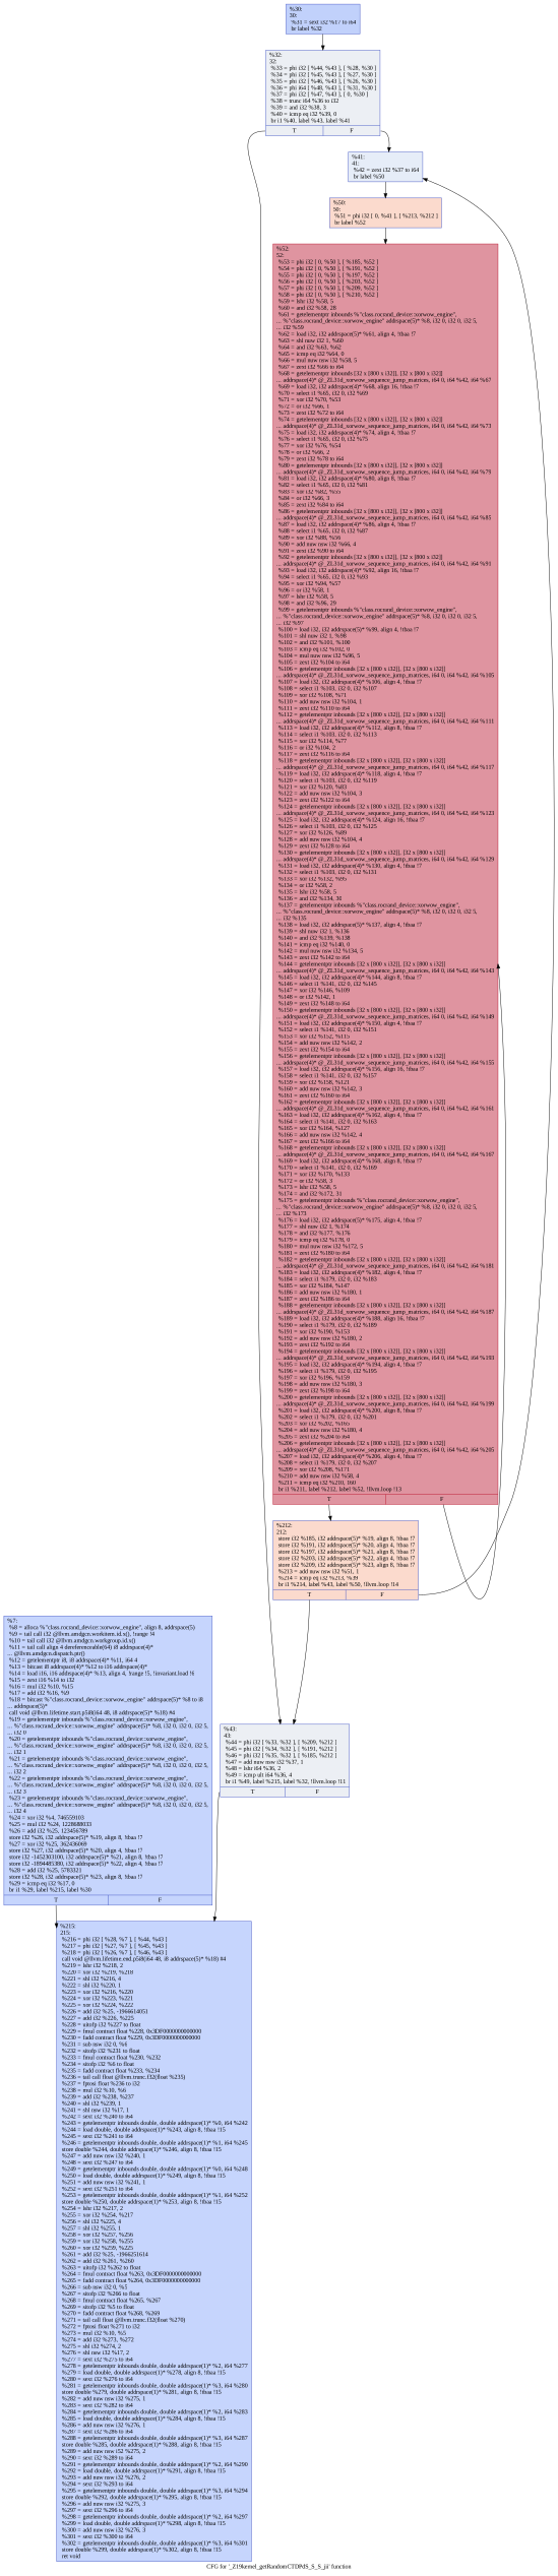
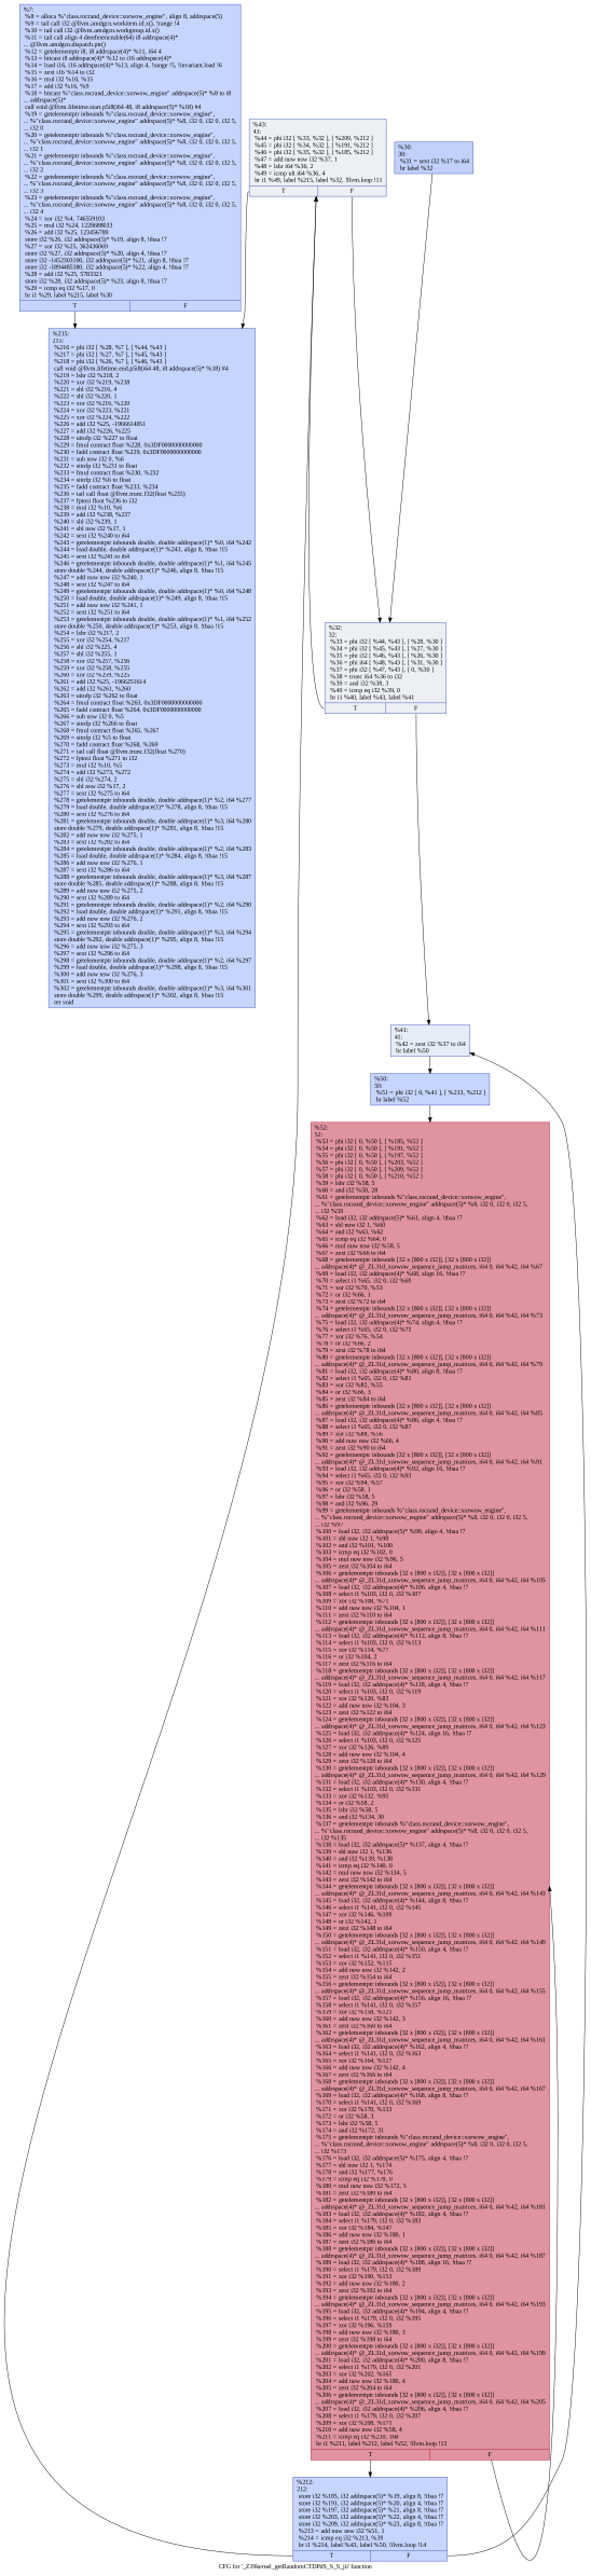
  digraph {
    fontname="Liberation Serif"
    label="CFG for '_Z19kernel_getRandomCTDPdS_S_S_jii' function"
    node [color="#3d50c3ff" fillcolor="#7ea1fa70" fontname="Liberation Serif" shape=record style=filled]
    edge [fontname="Liberation Serif" tailport=s0]
    n1 [label="{%7:\l  %8 = alloca %\"class.rocrand_device::xorwow_engine\", align 8, addrspace(5)\l  %9 = tail call i32 @llvm.amdgcn.workitem.id.x(), !range !4\l  %10 = tail call i32 @llvm.amdgcn.workgroup.id.x()\l  %11 = tail call align 4 dereferenceable(64) i8 addrspace(4)*\l... @llvm.amdgcn.dispatch.ptr()\l  %12 = getelementptr i8, i8 addrspace(4)* %11, i64 4\l  %13 = bitcast i8 addrspace(4)* %12 to i16 addrspace(4)*\l  %14 = load i16, i16 addrspace(4)* %13, align 4, !range !5, !invariant.load !6\l  %15 = zext i16 %14 to i32\l  %16 = mul i32 %10, %15\l  %17 = add i32 %16, %9\l  %18 = bitcast %\"class.rocrand_device::xorwow_engine\" addrspace(5)* %8 to i8\l... addrspace(5)*\l  call void @llvm.lifetime.start.p5i8(i64 48, i8 addrspace(5)* %18) #4\l  %19 = getelementptr inbounds %\"class.rocrand_device::xorwow_engine\",\l... %\"class.rocrand_device::xorwow_engine\" addrspace(5)* %8, i32 0, i32 0, i32 5,\l... i32 0\l  %20 = getelementptr inbounds %\"class.rocrand_device::xorwow_engine\",\l... %\"class.rocrand_device::xorwow_engine\" addrspace(5)* %8, i32 0, i32 0, i32 5,\l... i32 1\l  %21 = getelementptr inbounds %\"class.rocrand_device::xorwow_engine\",\l... %\"class.rocrand_device::xorwow_engine\" addrspace(5)* %8, i32 0, i32 0, i32 5,\l... i32 2\l  %22 = getelementptr inbounds %\"class.rocrand_device::xorwow_engine\",\l... %\"class.rocrand_device::xorwow_engine\" addrspace(5)* %8, i32 0, i32 0, i32 5,\l... i32 3\l  %23 = getelementptr inbounds %\"class.rocrand_device::xorwow_engine\",\l... %\"class.rocrand_device::xorwow_engine\" addrspace(5)* %8, i32 0, i32 0, i32 5,\l... i32 4\l  %24 = xor i32 %4, 746559103\l  %25 = mul i32 %24, 1228688033\l  %26 = add i32 %25, 123456789\l  store i32 %26, i32 addrspace(5)* %19, align 8, !tbaa !7\l  %27 = xor i32 %25, 362436069\l  store i32 %27, i32 addrspace(5)* %20, align 4, !tbaa !7\l  store i32 -1452303100, i32 addrspace(5)* %21, align 8, !tbaa !7\l  store i32 -1894485380, i32 addrspace(5)* %22, align 4, !tbaa !7\l  %28 = add i32 %25, 5783321\l  store i32 %28, i32 addrspace(5)* %23, align 8, !tbaa !7\l  %29 = icmp eq i32 %17, 0\l  br i1 %29, label %215, label %30\l|{<s0>T|<s1>F}}"]
    n2 [label="{%215:\l215:                                              \l  %216 = phi i32 [ %28, %7 ], [ %44, %43 ]\l  %217 = phi i32 [ %27, %7 ], [ %45, %43 ]\l  %218 = phi i32 [ %26, %7 ], [ %46, %43 ]\l  call void @llvm.lifetime.end.p5i8(i64 48, i8 addrspace(5)* %18) #4\l  %219 = lshr i32 %218, 2\l  %220 = xor i32 %219, %218\l  %221 = shl i32 %216, 4\l  %222 = shl i32 %220, 1\l  %223 = xor i32 %216, %220\l  %224 = xor i32 %223, %221\l  %225 = xor i32 %224, %222\l  %226 = add i32 %25, -1966614051\l  %227 = add i32 %226, %225\l  %228 = uitofp i32 %227 to float\l  %229 = fmul contract float %228, 0x3DF0000000000000\l  %230 = fadd contract float %229, 0x3DF0000000000000\l  %231 = sub nsw i32 0, %6\l  %232 = sitofp i32 %231 to float\l  %233 = fmul contract float %230, %232\l  %234 = sitofp i32 %6 to float\l  %235 = fadd contract float %233, %234\l  %236 = tail call float @llvm.trunc.f32(float %235)\l  %237 = fptosi float %236 to i32\l  %238 = mul i32 %10, %6\l  %239 = add i32 %238, %237\l  %240 = shl i32 %239, 1\l  %241 = shl nsw i32 %17, 1\l  %242 = sext i32 %240 to i64\l  %243 = getelementptr inbounds double, double addrspace(1)* %0, i64 %242\l  %244 = load double, double addrspace(1)* %243, align 8, !tbaa !15\l  %245 = sext i32 %241 to i64\l  %246 = getelementptr inbounds double, double addrspace(1)* %1, i64 %245\l  store double %244, double addrspace(1)* %246, align 8, !tbaa !15\l  %247 = add nuw nsw i32 %240, 1\l  %248 = sext i32 %247 to i64\l  %249 = getelementptr inbounds double, double addrspace(1)* %0, i64 %248\l  %250 = load double, double addrspace(1)* %249, align 8, !tbaa !15\l  %251 = add nuw nsw i32 %241, 1\l  %252 = sext i32 %251 to i64\l  %253 = getelementptr inbounds double, double addrspace(1)* %1, i64 %252\l  store double %250, double addrspace(1)* %253, align 8, !tbaa !15\l  %254 = lshr i32 %217, 2\l  %255 = xor i32 %254, %217\l  %256 = shl i32 %225, 4\l  %257 = shl i32 %255, 1\l  %258 = xor i32 %257, %256\l  %259 = xor i32 %258, %255\l  %260 = xor i32 %259, %225\l  %261 = add i32 %25, -1966251614\l  %262 = add i32 %261, %260\l  %263 = uitofp i32 %262 to float\l  %264 = fmul contract float %263, 0x3DF0000000000000\l  %265 = fadd contract float %264, 0x3DF0000000000000\l  %266 = sub nsw i32 0, %5\l  %267 = sitofp i32 %266 to float\l  %268 = fmul contract float %265, %267\l  %269 = sitofp i32 %5 to float\l  %270 = fadd contract float %268, %269\l  %271 = tail call float @llvm.trunc.f32(float %270)\l  %272 = fptosi float %271 to i32\l  %273 = mul i32 %10, %5\l  %274 = add i32 %273, %272\l  %275 = shl i32 %274, 2\l  %276 = shl nsw i32 %17, 2\l  %277 = sext i32 %275 to i64\l  %278 = getelementptr inbounds double, double addrspace(1)* %2, i64 %277\l  %279 = load double, double addrspace(1)* %278, align 8, !tbaa !15\l  %280 = sext i32 %276 to i64\l  %281 = getelementptr inbounds double, double addrspace(1)* %3, i64 %280\l  store double %279, double addrspace(1)* %281, align 8, !tbaa !15\l  %282 = add nuw nsw i32 %275, 1\l  %283 = sext i32 %282 to i64\l  %284 = getelementptr inbounds double, double addrspace(1)* %2, i64 %283\l  %285 = load double, double addrspace(1)* %284, align 8, !tbaa !15\l  %286 = add nuw nsw i32 %276, 1\l  %287 = sext i32 %286 to i64\l  %288 = getelementptr inbounds double, double addrspace(1)* %3, i64 %287\l  store double %285, double addrspace(1)* %288, align 8, !tbaa !15\l  %289 = add nuw nsw i52 %275, 2\l  %290 = sext i32 %289 to i64\l  %291 = getelementptr inbounds double, double addrspace(1)* %2, i64 %290\l  %292 = load double, double addrspace(1)* %291, align 8, !tbaa !15\l  %293 = add nuw nsw i32 %276, 2\l  %294 = sext i32 %293 to i64\l  %295 = getelementptr inbounds double, double addrspace(1)* %3, i64 %294\l  store double %292, double addrspace(1)* %295, align 8, !tbaa !15\l  %296 = add nuw nsw i32 %275, 3\l  %297 = sext i32 %296 to i64\l  %298 = getelementptr inbounds double, double addrspace(1)* %2, i64 %297\l  %299 = load double, double addrspace(1)* %298, align 8, !tbaa !15\l  %300 = add nuw nsw i32 %276, 3\l  %301 = sext i32 %300 to i64\l  %302 = getelementptr inbounds double, double addrspace(1)* %3, i64 %301\l  store double %299, double addrspace(1)* %302, align 8, !tbaa !15\l  ret void\l}"]
    n3 [fillcolor="#7396f570" label="{%30:\l30:                                               \l  %31 = sext i32 %17 to i64\l  br label %32\l}"]
    n4 [fillcolor="#d4dbe670" label="{%32:\l32:                                               \l  %33 = phi i32 [ %44, %43 ], [ %28, %30 ]\l  %34 = phi i32 [ %45, %43 ], [ %27, %30 ]\l  %35 = phi i32 [ %46, %43 ], [ %26, %30 ]\l  %36 = phi i64 [ %48, %43 ], [ %31, %30 ]\l  %37 = phi i32 [ %47, %43 ], [ 0, %30 ]\l  %38 = trunc i64 %36 to i32\l  %39 = and i32 %38, 3\l  %40 = icmp eq i32 %39, 0\l  br i1 %40, label %43, label %41\l|{<s0>T|<s1>F}}"]
    n5 [fillcolor="#d4dbe670" label="{%43:\l43:                                               \l  %44 = phi i32 [ %33, %32 ], [ %209, %212 ]\l  %45 = phi i32 [ %34, %32 ], [ %191, %212 ]\l  %46 = phi i32 [ %35, %32 ], [ %185, %212 ]\l  %47 = add nuw nsw i32 %37, 1\l  %48 = lshr i64 %36, 2\l  %49 = icmp ult i64 %36, 4\l  br i1 %49, label %215, label %32, !llvm.loop !11\l|{<s0>T|<s1>F}}"]
    n6 [fillcolor="#c7d7f070" label="{%41:\l41:                                               \l  %42 = zext i32 %37 to i64\l  br label %50\l}"]
-   n7 [fillcolor="#f7ac8e70" label="{%50:\l50:                                               \l  %51 = phi i32 [ 0, %41 ], [ %213, %212 ]\l  br label %52\l}"]
+   n7 [label="{%50:\l50:                                               \l  %51 = phi i32 [ 0, %41 ], [ %213, %212 ]\l  br label %52\l}"]
    n8 [color="#b70d28ff" fillcolor="#b70d2870" label="{%52:\l52:                                               \l  %53 = phi i32 [ 0, %50 ], [ %185, %52 ]\l  %54 = phi i32 [ 0, %50 ], [ %191, %52 ]\l  %55 = phi i32 [ 0, %50 ], [ %197, %52 ]\l  %56 = phi i32 [ 0, %50 ], [ %203, %52 ]\l  %57 = phi i32 [ 0, %50 ], [ %209, %52 ]\l  %58 = phi i32 [ 0, %50 ], [ %210, %52 ]\l  %59 = lshr i32 %58, 5\l  %60 = and i32 %58, 28\l  %61 = getelementptr inbounds %\"class.rocrand_device::xorwow_engine\",\l... %\"class.rocrand_device::xorwow_engine\" addrspace(5)* %8, i32 0, i32 0, i32 5,\l... i32 %59\l  %62 = load i32, i32 addrspace(5)* %61, align 4, !tbaa !7\l  %63 = shl nuw i32 1, %60\l  %64 = and i32 %63, %62\l  %65 = icmp eq i32 %64, 0\l  %66 = mul nuw nsw i32 %58, 5\l  %67 = zext i32 %66 to i64\l  %68 = getelementptr inbounds [32 x [800 x i32]], [32 x [800 x i32]]\l... addrspace(4)* @_ZL31d_xorwow_sequence_jump_matrices, i64 0, i64 %42, i64 %67\l  %69 = load i32, i32 addrspace(4)* %68, align 16, !tbaa !7\l  %70 = select i1 %65, i32 0, i32 %69\l  %71 = xor i32 %70, %53\l  %72 = or i32 %66, 1\l  %73 = zext i32 %72 to i64\l  %74 = getelementptr inbounds [32 x [800 x i32]], [32 x [800 x i32]]\l... addrspace(4)* @_ZL31d_xorwow_sequence_jump_matrices, i64 0, i64 %42, i64 %73\l  %75 = load i32, i32 addrspace(4)* %74, align 4, !tbaa !7\l  %76 = select i1 %65, i32 0, i32 %75\l  %77 = xor i32 %76, %54\l  %78 = or i32 %66, 2\l  %79 = zext i32 %78 to i64\l  %80 = getelementptr inbounds [32 x [800 x i32]], [32 x [800 x i32]]\l... addrspace(4)* @_ZL31d_xorwow_sequence_jump_matrices, i64 0, i64 %42, i64 %79\l  %81 = load i32, i32 addrspace(4)* %80, align 8, !tbaa !7\l  %82 = select i1 %65, i32 0, i32 %81\l  %83 = xor i32 %82, %55\l  %84 = or i32 %66, 3\l  %85 = zext i32 %84 to i64\l  %86 = getelementptr inbounds [32 x [800 x i32]], [32 x [800 x i32]]\l... addrspace(4)* @_ZL31d_xorwow_sequence_jump_matrices, i64 0, i64 %42, i64 %85\l  %87 = load i32, i32 addrspace(4)* %86, align 4, !tbaa !7\l  %88 = select i1 %65, i32 0, i32 %87\l  %89 = xor i32 %88, %56\l  %90 = add nuw nsw i32 %66, 4\l  %91 = zext i32 %90 to i64\l  %92 = getelementptr inbounds [32 x [800 x i32]], [32 x [800 x i32]]\l... addrspace(4)* @_ZL31d_xorwow_sequence_jump_matrices, i64 0, i64 %42, i64 %91\l  %93 = load i32, i32 addrspace(4)* %92, align 16, !tbaa !7\l  %94 = select i1 %65, i32 0, i32 %93\l  %95 = xor i32 %94, %57\l  %96 = or i32 %58, 1\l  %97 = lshr i32 %58, 5\l  %98 = and i32 %96, 29\l  %99 = getelementptr inbounds %\"class.rocrand_device::xorwow_engine\",\l... %\"class.rocrand_device::xorwow_engine\" addrspace(5)* %8, i32 0, i32 0, i32 5,\l... i32 %97\l  %100 = load i32, i32 addrspace(5)* %99, align 4, !tbaa !7\l  %101 = shl nuw i32 1, %98\l  %102 = and i32 %101, %100\l  %103 = icmp eq i32 %102, 0\l  %104 = mul nuw nsw i32 %96, 5\l  %105 = zext i32 %104 to i64\l  %106 = getelementptr inbounds [32 x [800 x i32]], [32 x [800 x i32]]\l... addrspace(4)* @_ZL31d_xorwow_sequence_jump_matrices, i64 0, i64 %42, i64 %105\l  %107 = load i32, i32 addrspace(4)* %106, align 4, !tbaa !7\l  %108 = select i1 %103, i32 0, i32 %107\l  %109 = xor i32 %108, %71\l  %110 = add nuw nsw i32 %104, 1\l  %111 = zext i32 %110 to i64\l  %112 = getelementptr inbounds [32 x [800 x i32]], [32 x [800 x i32]]\l... addrspace(4)* @_ZL31d_xorwow_sequence_jump_matrices, i64 0, i64 %42, i64 %111\l  %113 = load i32, i32 addrspace(4)* %112, align 8, !tbaa !7\l  %114 = select i1 %103, i32 0, i32 %113\l  %115 = xor i32 %114, %77\l  %116 = or i32 %104, 2\l  %117 = zext i32 %116 to i64\l  %118 = getelementptr inbounds [32 x [800 x i32]], [32 x [800 x i32]]\l... addrspace(4)* @_ZL31d_xorwow_sequence_jump_matrices, i64 0, i64 %42, i64 %117\l  %119 = load i32, i32 addrspace(4)* %118, align 4, !tbaa !7\l  %120 = select i1 %103, i32 0, i32 %119\l  %121 = xor i32 %120, %83\l  %122 = add nuw nsw i32 %104, 3\l  %123 = zext i32 %122 to i64\l  %124 = getelementptr inbounds [32 x [800 x i32]], [32 x [800 x i32]]\l... addrspace(4)* @_ZL31d_xorwow_sequence_jump_matrices, i64 0, i64 %42, i64 %123\l  %125 = load i32, i32 addrspace(4)* %124, align 16, !tbaa !7\l  %126 = select i1 %103, i32 0, i32 %125\l  %127 = xor i32 %126, %89\l  %128 = add nuw nsw i32 %104, 4\l  %129 = zext i32 %128 to i64\l  %130 = getelementptr inbounds [32 x [800 x i32]], [32 x [800 x i32]]\l... addrspace(4)* @_ZL31d_xorwow_sequence_jump_matrices, i64 0, i64 %42, i64 %129\l  %131 = load i32, i32 addrspace(4)* %130, align 4, !tbaa !7\l  %132 = select i1 %103, i32 0, i32 %131\l  %133 = xor i32 %132, %95\l  %134 = or i32 %58, 2\l  %135 = lshr i32 %58, 5\l  %136 = and i32 %134, 30\l  %137 = getelementptr inbounds %\"class.rocrand_device::xorwow_engine\",\l... %\"class.rocrand_device::xorwow_engine\" addrspace(5)* %8, i32 0, i32 0, i32 5,\l... i32 %135\l  %138 = load i32, i32 addrspace(5)* %137, align 4, !tbaa !7\l  %139 = shl nuw i32 1, %136\l  %140 = and i32 %139, %138\l  %141 = icmp eq i32 %140, 0\l  %142 = mul nuw nsw i32 %134, 5\l  %143 = zext i32 %142 to i64\l  %144 = getelementptr inbounds [32 x [800 x i32]], [32 x [800 x i32]]\l... addrspace(4)* @_ZL31d_xorwow_sequence_jump_matrices, i64 0, i64 %42, i64 %143\l  %145 = load i32, i32 addrspace(4)* %144, align 8, !tbaa !7\l  %146 = select i1 %141, i32 0, i32 %145\l  %147 = xor i32 %146, %109\l  %148 = or i32 %142, 1\l  %149 = zext i32 %148 to i64\l  %150 = getelementptr inbounds [32 x [800 x i32]], [32 x [800 x i32]]\l... addrspace(4)* @_ZL31d_xorwow_sequence_jump_matrices, i64 0, i64 %42, i64 %149\l  %151 = load i32, i32 addrspace(4)* %150, align 4, !tbaa !7\l  %152 = select i1 %141, i32 0, i32 %151\l  %153 = xor i32 %152, %115\l  %154 = add nuw nsw i32 %142, 2\l  %155 = zext i32 %154 to i64\l  %156 = getelementptr inbounds [32 x [800 x i32]], [32 x [800 x i32]]\l... addrspace(4)* @_ZL31d_xorwow_sequence_jump_matrices, i64 0, i64 %42, i64 %155\l  %157 = load i32, i32 addrspace(4)* %156, align 16, !tbaa !7\l  %158 = select i1 %141, i32 0, i32 %157\l  %159 = xor i32 %158, %121\l  %160 = add nuw nsw i32 %142, 3\l  %161 = zext i32 %160 to i64\l  %162 = getelementptr inbounds [32 x [800 x i32]], [32 x [800 x i32]]\l... addrspace(4)* @_ZL31d_xorwow_sequence_jump_matrices, i64 0, i64 %42, i64 %161\l  %163 = load i32, i32 addrspace(4)* %162, align 4, !tbaa !7\l  %164 = select i1 %141, i32 0, i32 %163\l  %165 = xor i32 %164, %127\l  %166 = add nuw nsw i32 %142, 4\l  %167 = zext i32 %166 to i64\l  %168 = getelementptr inbounds [32 x [800 x i32]], [32 x [800 x i32]]\l... addrspace(4)* @_ZL31d_xorwow_sequence_jump_matrices, i64 0, i64 %42, i64 %167\l  %169 = load i32, i32 addrspace(4)* %168, align 8, !tbaa !7\l  %170 = select i1 %141, i32 0, i32 %169\l  %171 = xor i32 %170, %133\l  %172 = or i32 %58, 3\l  %173 = lshr i32 %58, 5\l  %174 = and i32 %172, 31\l  %175 = getelementptr inbounds %\"class.rocrand_device::xorwow_engine\",\l... %\"class.rocrand_device::xorwow_engine\" addrspace(5)* %8, i32 0, i32 0, i32 5,\l... i32 %173\l  %176 = load i32, i32 addrspace(5)* %175, align 4, !tbaa !7\l  %177 = shl nuw i32 1, %174\l  %178 = and i32 %177, %176\l  %179 = icmp eq i32 %178, 0\l  %180 = mul nuw nsw i32 %172, 5\l  %181 = zext i32 %180 to i64\l  %182 = getelementptr inbounds [32 x [800 x i32]], [32 x [800 x i32]]\l... addrspace(4)* @_ZL31d_xorwow_sequence_jump_matrices, i64 0, i64 %42, i64 %181\l  %183 = load i32, i32 addrspace(4)* %182, align 4, !tbaa !7\l  %184 = select i1 %179, i32 0, i32 %183\l  %185 = xor i32 %184, %147\l  %186 = add nuw nsw i32 %180, 1\l  %187 = zext i32 %186 to i64\l  %188 = getelementptr inbounds [32 x [800 x i32]], [32 x [800 x i32]]\l... addrspace(4)* @_ZL31d_xorwow_sequence_jump_matrices, i64 0, i64 %42, i64 %187\l  %189 = load i32, i32 addrspace(4)* %188, align 16, !tbaa !7\l  %190 = select i1 %179, i32 0, i32 %189\l  %191 = xor i32 %190, %153\l  %192 = add nuw nsw i32 %180, 2\l  %193 = zext i32 %192 to i64\l  %194 = getelementptr inbounds [32 x [800 x i32]], [32 x [800 x i32]]\l... addrspace(4)* @_ZL31d_xorwow_sequence_jump_matrices, i64 0, i64 %42, i64 %193\l  %195 = load i32, i32 addrspace(4)* %194, align 4, !tbaa !7\l  %196 = select i1 %179, i32 0, i32 %195\l  %197 = xor i32 %196, %159\l  %198 = add nuw nsw i32 %180, 3\l  %199 = zext i32 %198 to i64\l  %200 = getelementptr inbounds [32 x [800 x i32]], [32 x [800 x i32]]\l... addrspace(4)* @_ZL31d_xorwow_sequence_jump_matrices, i64 0, i64 %42, i64 %199\l  %201 = load i32, i32 addrspace(4)* %200, align 8, !tbaa !7\l  %202 = select i1 %179, i32 0, i32 %201\l  %203 = xor i32 %202, %165\l  %204 = add nuw nsw i32 %180, 4\l  %205 = zext i32 %204 to i64\l  %206 = getelementptr inbounds [32 x [800 x i32]], [32 x [800 x i32]]\l... addrspace(4)* @_ZL31d_xorwow_sequence_jump_matrices, i64 0, i64 %42, i64 %205\l  %207 = load i32, i32 addrspace(4)* %206, align 4, !tbaa !7\l  %208 = select i1 %179, i32 0, i32 %207\l  %209 = xor i32 %208, %171\l  %210 = add nuw nsw i32 %58, 4\l  %211 = icmp eq i32 %210, 160\l  br i1 %211, label %212, label %52, !llvm.loop !13\l|{<s0>T|<s1>F}}"]
-   n9 [fillcolor="#f7ac8e70" label="{%212:\l212:                                              \l  store i32 %185, i32 addrspace(5)* %19, align 8, !tbaa !7\l  store i32 %191, i32 addrspace(5)* %20, align 4, !tbaa !7\l  store i32 %197, i32 addrspace(5)* %21, align 8, !tbaa !7\l  store i32 %203, i32 addrspace(5)* %22, align 4, !tbaa !7\l  store i32 %209, i32 addrspace(5)* %23, align 8, !tbaa !7\l  %213 = add nuw nsw i32 %51, 1\l  %214 = icmp eq i32 %213, %39\l  br i1 %214, label %43, label %50, !llvm.loop !14\l|{<s0>T|<s1>F}}"]
+   n9 [label="{%212:\l212:                                              \l  store i32 %185, i32 addrspace(5)* %19, align 8, !tbaa !7\l  store i32 %191, i32 addrspace(5)* %20, align 4, !tbaa !7\l  store i32 %197, i32 addrspace(5)* %21, align 8, !tbaa !7\l  store i32 %203, i32 addrspace(5)* %22, align 4, !tbaa !7\l  store i32 %209, i32 addrspace(5)* %23, align 8, !tbaa !7\l  %213 = add nuw nsw i32 %51, 1\l  %214 = icmp eq i32 %213, %39\l  br i1 %214, label %43, label %50, !llvm.loop !14\l|{<s0>T|<s1>F}}"]
    n1 -> n2
    n3 -> n4
    n4 -> n5
    n4 -> n6 [tailport=s1]
    n5 -> n2
+   n5 -> n4 [tailport=s1]
    n6 -> n7
    n7 -> n8
    n8 -> n8 [tailport=s1]
    n8 -> n9
    n9 -> n5
    n9 -> n6 [tailport=s1]
  }
